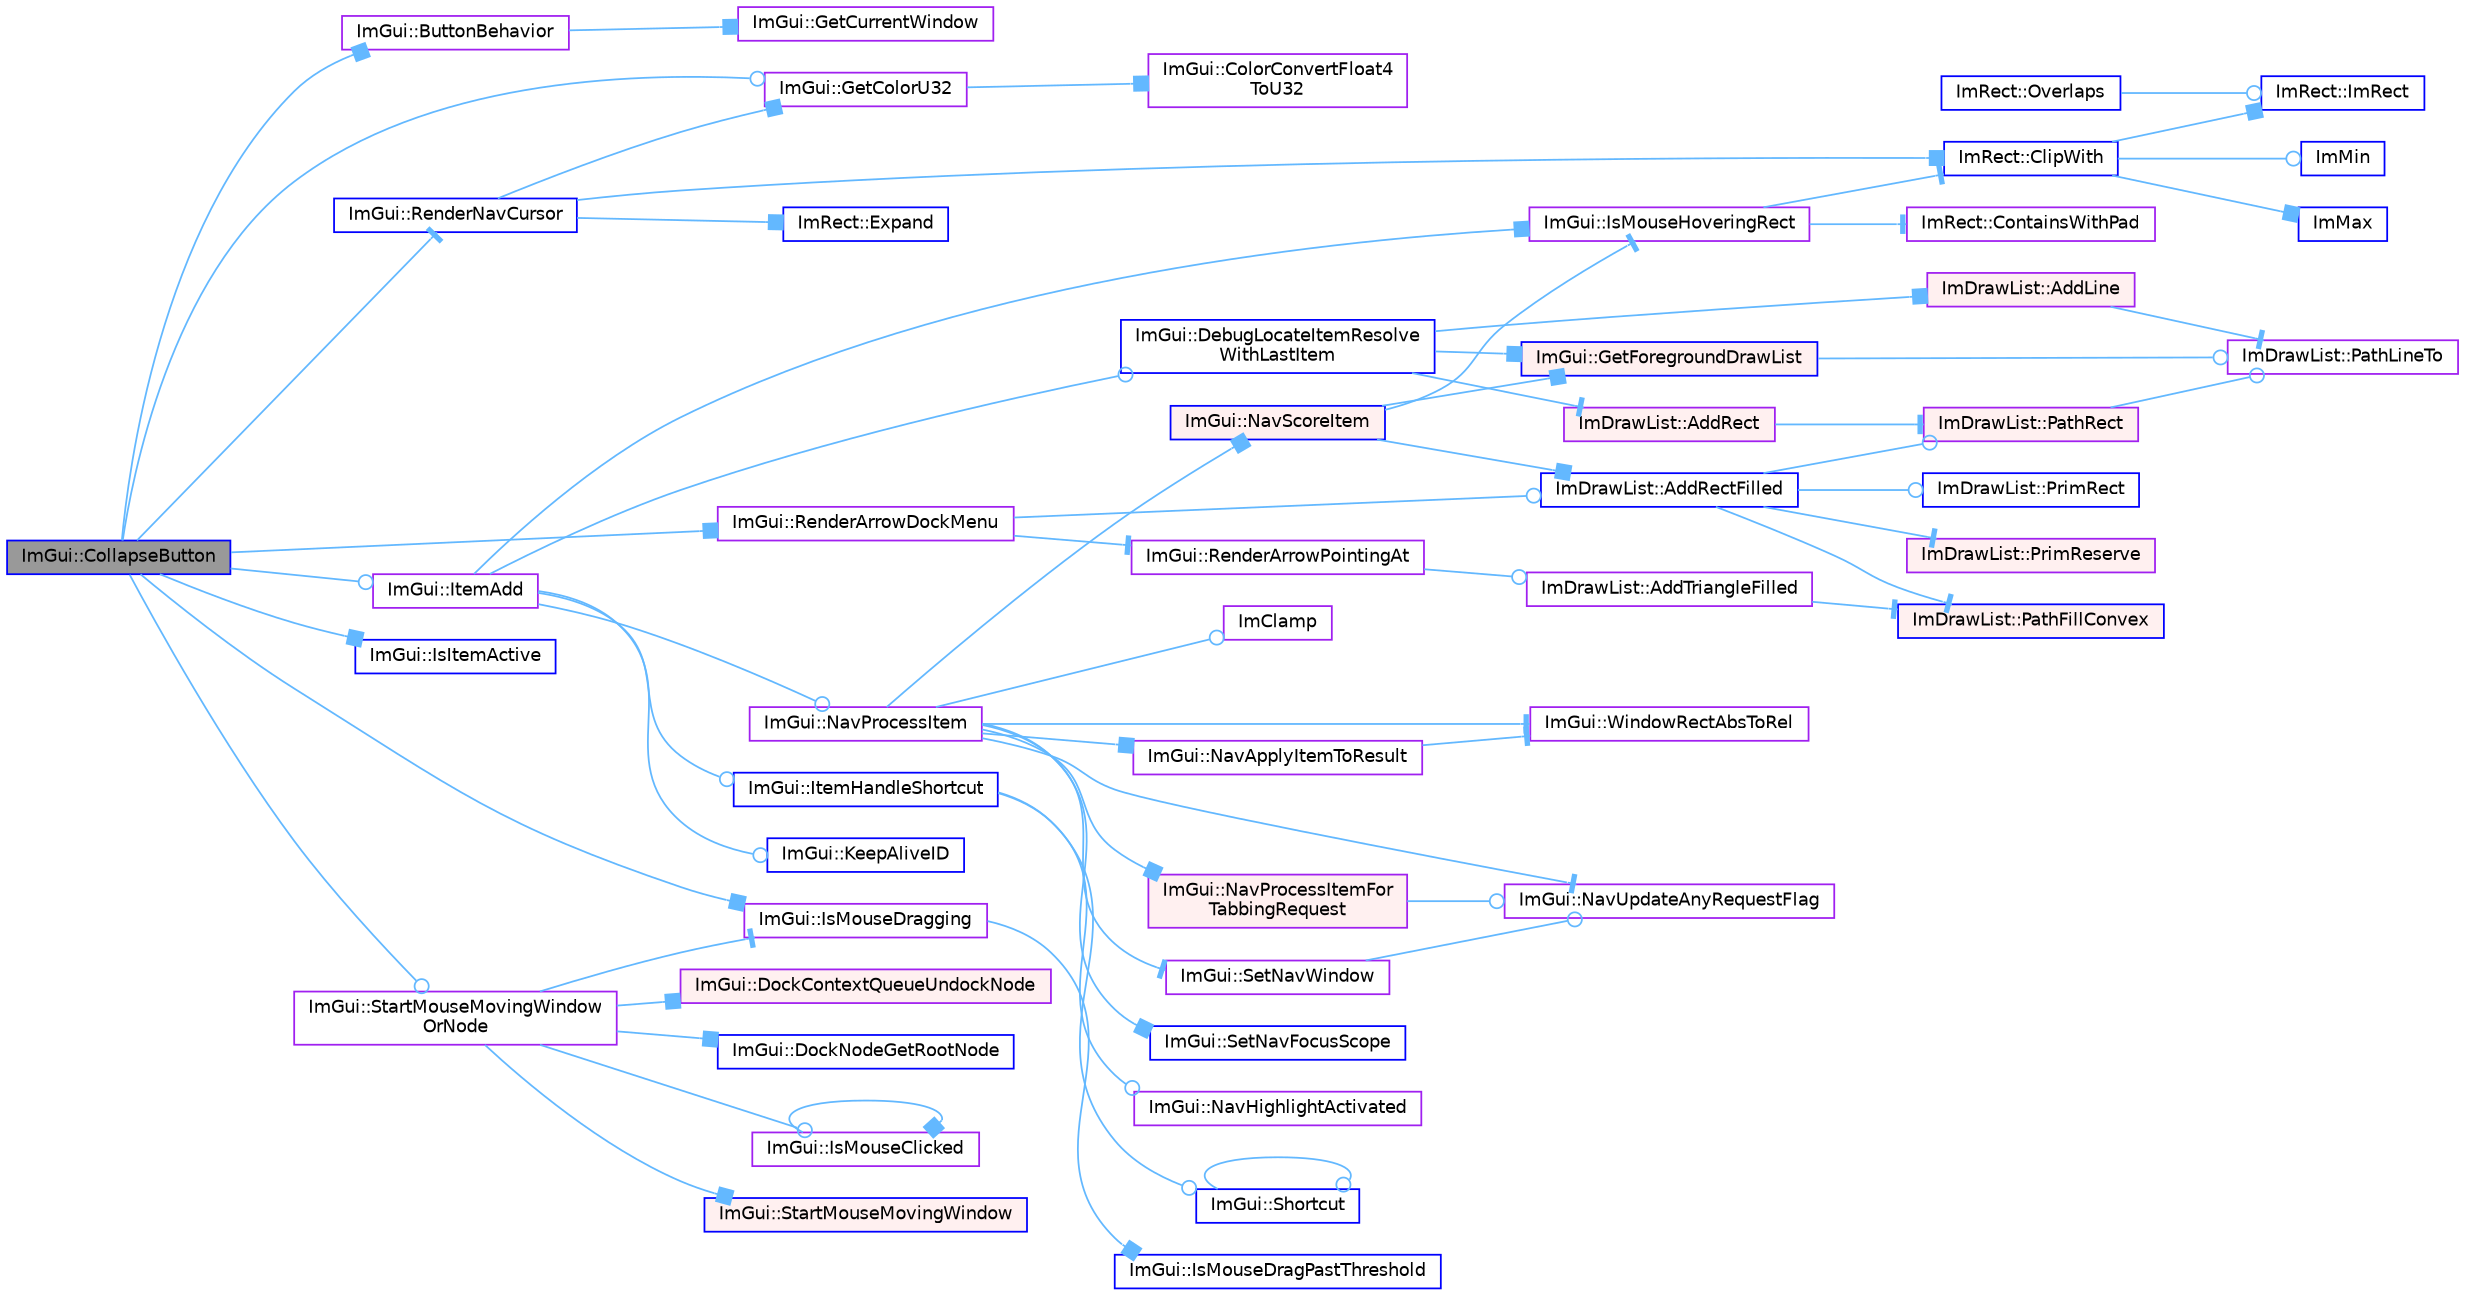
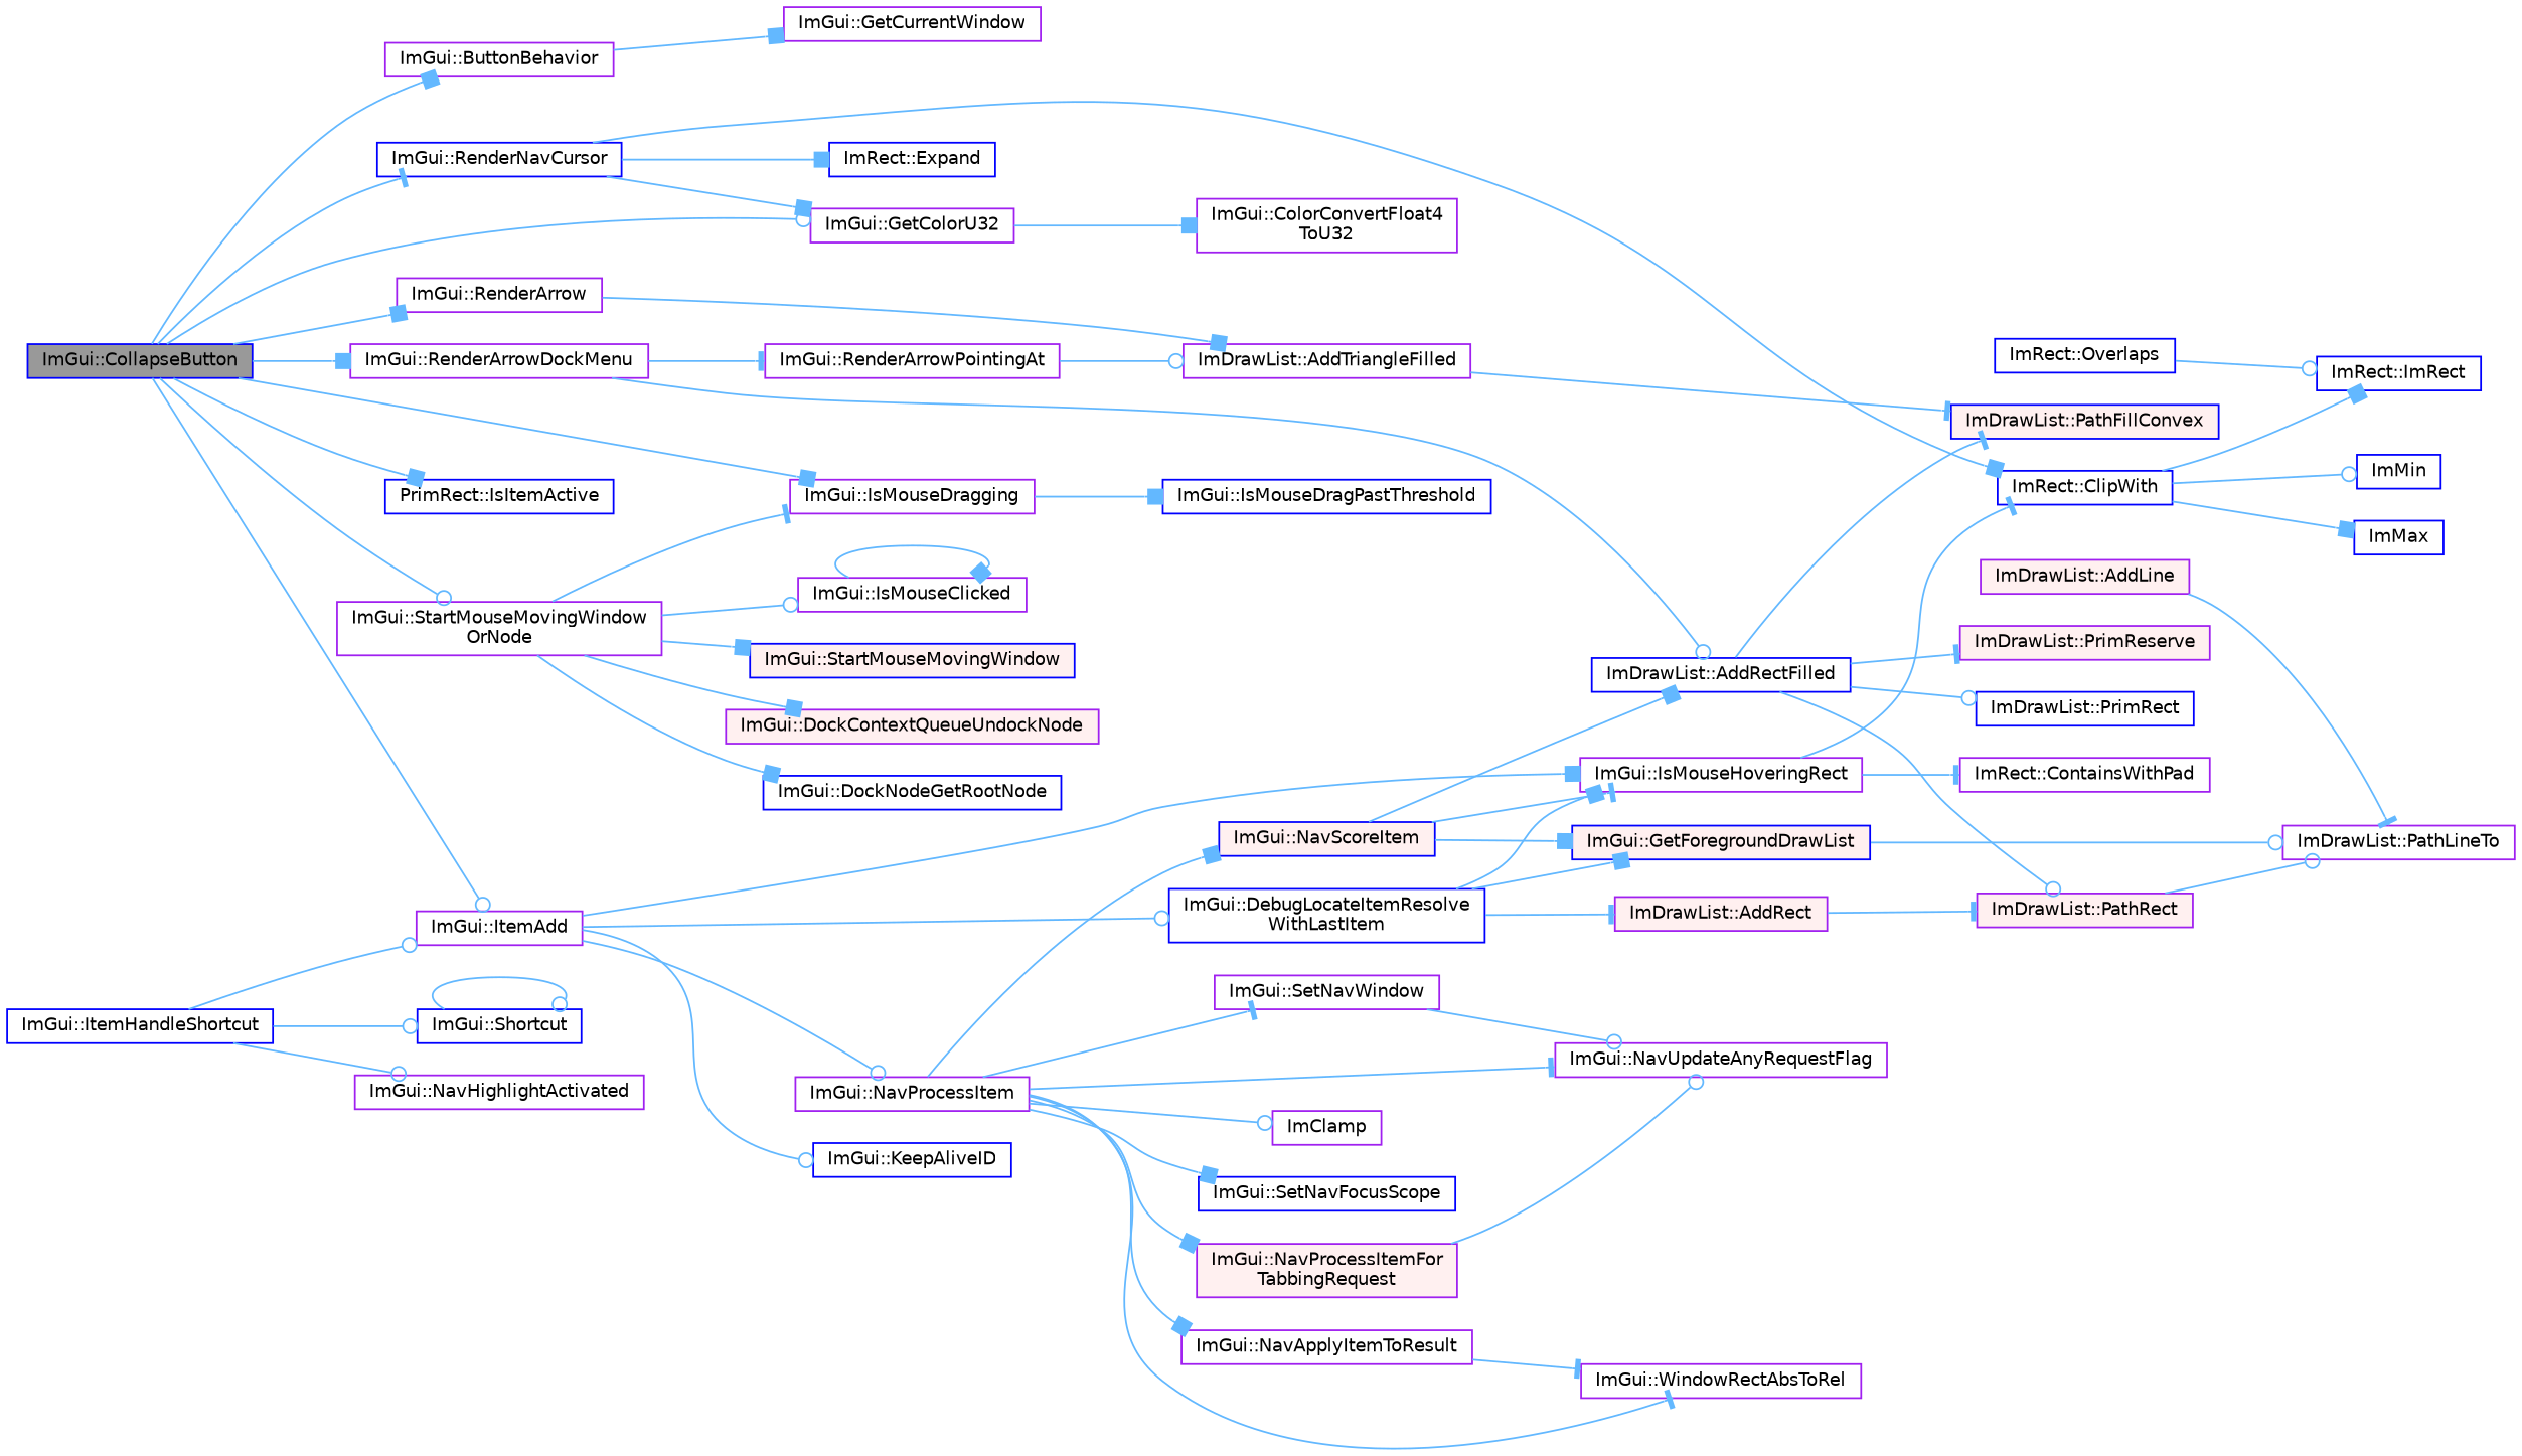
  digraph {
    rankdir=LR
    node [color=purple fillcolor=white fontname=Helvetica fontsize=10 shape=box style=filled]
    edge [arrowhead=box color=steelblue1 fontname=Helvetica fontsize=10 labelfontname=Helvetica labelfontsize=10 style=solid]
    n1 [color=blue fillcolor=grey60 fontcolor=black height=0.2 label="ImGui::CollapseButton" width=0.4]
    n2 [height=0.2 label="ImGui::ButtonBehavior" width=0.4]
    n3 [height=0.2 label="ImGui::GetColorU32" width=0.4]
-   n4 [color=blue height=0.2 label="ImGui::IsItemActive" width=0.4]
+   n4 [color=blue height=0.2 label="PrimRect::IsItemActive" width=0.4]
    n5 [height=0.2 label="ImGui::IsMouseDragging" width=0.4]
    n6 [height=0.2 label="ImGui::ItemAdd" width=0.4]
+   n7 [height=0.2 label="ImGui::RenderArrow" width=0.4]
    n8 [height=0.2 label="ImGui::RenderArrowDockMenu" width=0.4]
    n9 [color=blue height=0.2 label="ImGui::RenderNavCursor" width=0.4]
    n10 [height=0.2 label="ImGui::StartMouseMovingWindow\lOrNode" width=0.4]
    n11 [height=0.2 label="ImGui::GetCurrentWindow" width=0.4]
    n12 [height=0.2 label="ImGui::ColorConvertFloat4\lToU32" width=0.4]
    n13 [color=blue height=0.2 label="ImGui::IsMouseDragPastThreshold" width=0.4]
    n14 [color=blue height=0.2 label="ImGui::DebugLocateItemResolve\lWithLastItem" width=0.4]
    n15 [height=0.2 label="ImGui::IsMouseHoveringRect" width=0.4]
    n16 [color=blue height=0.2 label="ImGui::ItemHandleShortcut" width=0.4]
    n17 [color=blue height=0.2 label="ImGui::KeepAliveID" width=0.4]
    n18 [height=0.2 label="ImGui::NavProcessItem" width=0.4]
    n19 [height=0.2 label="ImDrawList::AddTriangleFilled" width=0.4]
    n20 [color=blue height=0.2 label="ImDrawList::AddRectFilled" width=0.4]
    n21 [height=0.2 label="ImGui::RenderArrowPointingAt" width=0.4]
    n22 [color=blue height=0.2 label="ImRect::ClipWith" width=0.4]
    n23 [color=blue height=0.2 label="ImRect::Expand" width=0.4]
    n24 [fillcolor="#FFF0F0" height=0.2 label="ImGui::DockContextQueueUndockNode" width=0.4]
    n25 [color=blue height=0.2 label="ImGui::DockNodeGetRootNode" width=0.4]
    n26 [height=0.2 label="ImGui::IsMouseClicked" width=0.4]
    n27 [color=blue fillcolor="#FFF0F0" height=0.2 label="ImGui::StartMouseMovingWindow" width=0.4]
    n28 [fillcolor="#FFF0F0" height=0.2 label="ImDrawList::AddLine" width=0.4]
    n29 [fillcolor="#FFF0F0" height=0.2 label="ImDrawList::AddRect" width=0.4]
    n30 [color=blue fillcolor="#FFF0F0" height=0.2 label="ImGui::GetForegroundDrawList" width=0.4]
    n31 [height=0.2 label="ImRect::ContainsWithPad" width=0.4]
    n32 [height=0.2 label="ImGui::NavHighlightActivated" width=0.4]
    n33 [color=blue height=0.2 label="ImGui::Shortcut" width=0.4]
    n34 [height=0.2 label=ImClamp width=0.4]
    n35 [height=0.2 label="ImGui::NavApplyItemToResult" width=0.4]
    n36 [height=0.2 label="ImGui::WindowRectAbsToRel" width=0.4]
    n37 [fillcolor="#FFF0F0" height=0.2 label="ImGui::NavProcessItemFor\lTabbingRequest" width=0.4]
    n38 [height=0.2 label="ImGui::NavUpdateAnyRequestFlag" width=0.4]
    n39 [color=blue fillcolor="#FFF0F0" height=0.2 label="ImGui::NavScoreItem" width=0.4]
    n40 [color=blue height=0.2 label="ImGui::SetNavFocusScope" width=0.4]
    n41 [height=0.2 label="ImGui::SetNavWindow" width=0.4]
    n42 [color=blue height=0.2 label="ImRect::Overlaps" width=0.4]
    n43 [color=blue height=0.2 label="ImRect::ImRect" width=0.4]
    n44 [height=0.2 label="ImDrawList::PathLineTo" width=0.4]
    n45 [fillcolor="#FFF0F0" height=0.2 label="ImDrawList::PathRect" width=0.4]
    n46 [color=blue height=0.2 label=ImMin width=0.4]
    n47 [color=blue height=0.2 label=ImMax width=0.4]
    n48 [color=blue fillcolor="#FFF0F0" height=0.2 label="ImDrawList::PathFillConvex" width=0.4]
    n49 [color=blue height=0.2 label="ImDrawList::PrimRect" width=0.4]
    n50 [fillcolor="#FFF0F0" height=0.2 label="ImDrawList::PrimReserve" width=0.4]
    n1 -> n2
    n1 -> n3 [arrowhead=odot]
    n1 -> n4
    n1 -> n5
    n1 -> n6 [arrowhead=odot]
+   n1 -> n7
    n1 -> n8
    n1 -> n9 [arrowhead=tee]
    n1 -> n10 [arrowhead=odot]
    n2 -> n11
    n3 -> n12
    n5 -> n13
    n6 -> n14 [arrowhead=odot]
    n6 -> n15
-   n6 -> n16 [arrowhead=odot]
+   n16 -> n6 [arrowhead=odot]
    n6 -> n17 [arrowhead=odot]
    n6 -> n18 [arrowhead=odot]
+   n7 -> n19
    n8 -> n20 [arrowhead=odot]
    n8 -> n21 [arrowhead=tee]
    n9 -> n3
    n9 -> n22
    n9 -> n23
    n10 -> n5 [arrowhead=tee]
    n10 -> n24
    n10 -> n25
    n10 -> n26 [arrowhead=odot]
    n10 -> n27
-   n14 -> n28
+   n14 -> n15
    n14 -> n29 [arrowhead=tee]
    n14 -> n30
    n15 -> n22 [arrowhead=tee]
    n15 -> n31 [arrowhead=tee]
    n16 -> n32 [arrowhead=odot]
    n16 -> n33 [arrowhead=odot]
    n18 -> n34 [arrowhead=odot]
    n18 -> n35
    n18 -> n36 [arrowhead=tee]
    n18 -> n37
    n18 -> n38 [arrowhead=tee]
    n18 -> n39
    n18 -> n40
    n18 -> n41 [arrowhead=tee]
    n19 -> n48 [arrowhead=tee]
    n20 -> n45 [arrowhead=odot]
    n20 -> n48 [arrowhead=tee]
    n20 -> n49 [arrowhead=odot]
    n20 -> n50 [arrowhead=tee]
    n21 -> n19 [arrowhead=odot]
    n22 -> n43
    n22 -> n46 [arrowhead=odot]
    n22 -> n47
    n26 -> n26
    n28 -> n44 [arrowhead=tee]
    n29 -> n45 [arrowhead=tee]
    n30 -> n44 [arrowhead=odot]
    n33 -> n33 [arrowhead=odot]
    n35 -> n36 [arrowhead=tee]
    n37 -> n38 [arrowhead=odot]
    n39 -> n15 [arrowhead=tee]
    n39 -> n20
    n39 -> n30
    n41 -> n38 [arrowhead=odot]
    n42 -> n43 [arrowhead=odot]
    n45 -> n44 [arrowhead=odot]
  }
